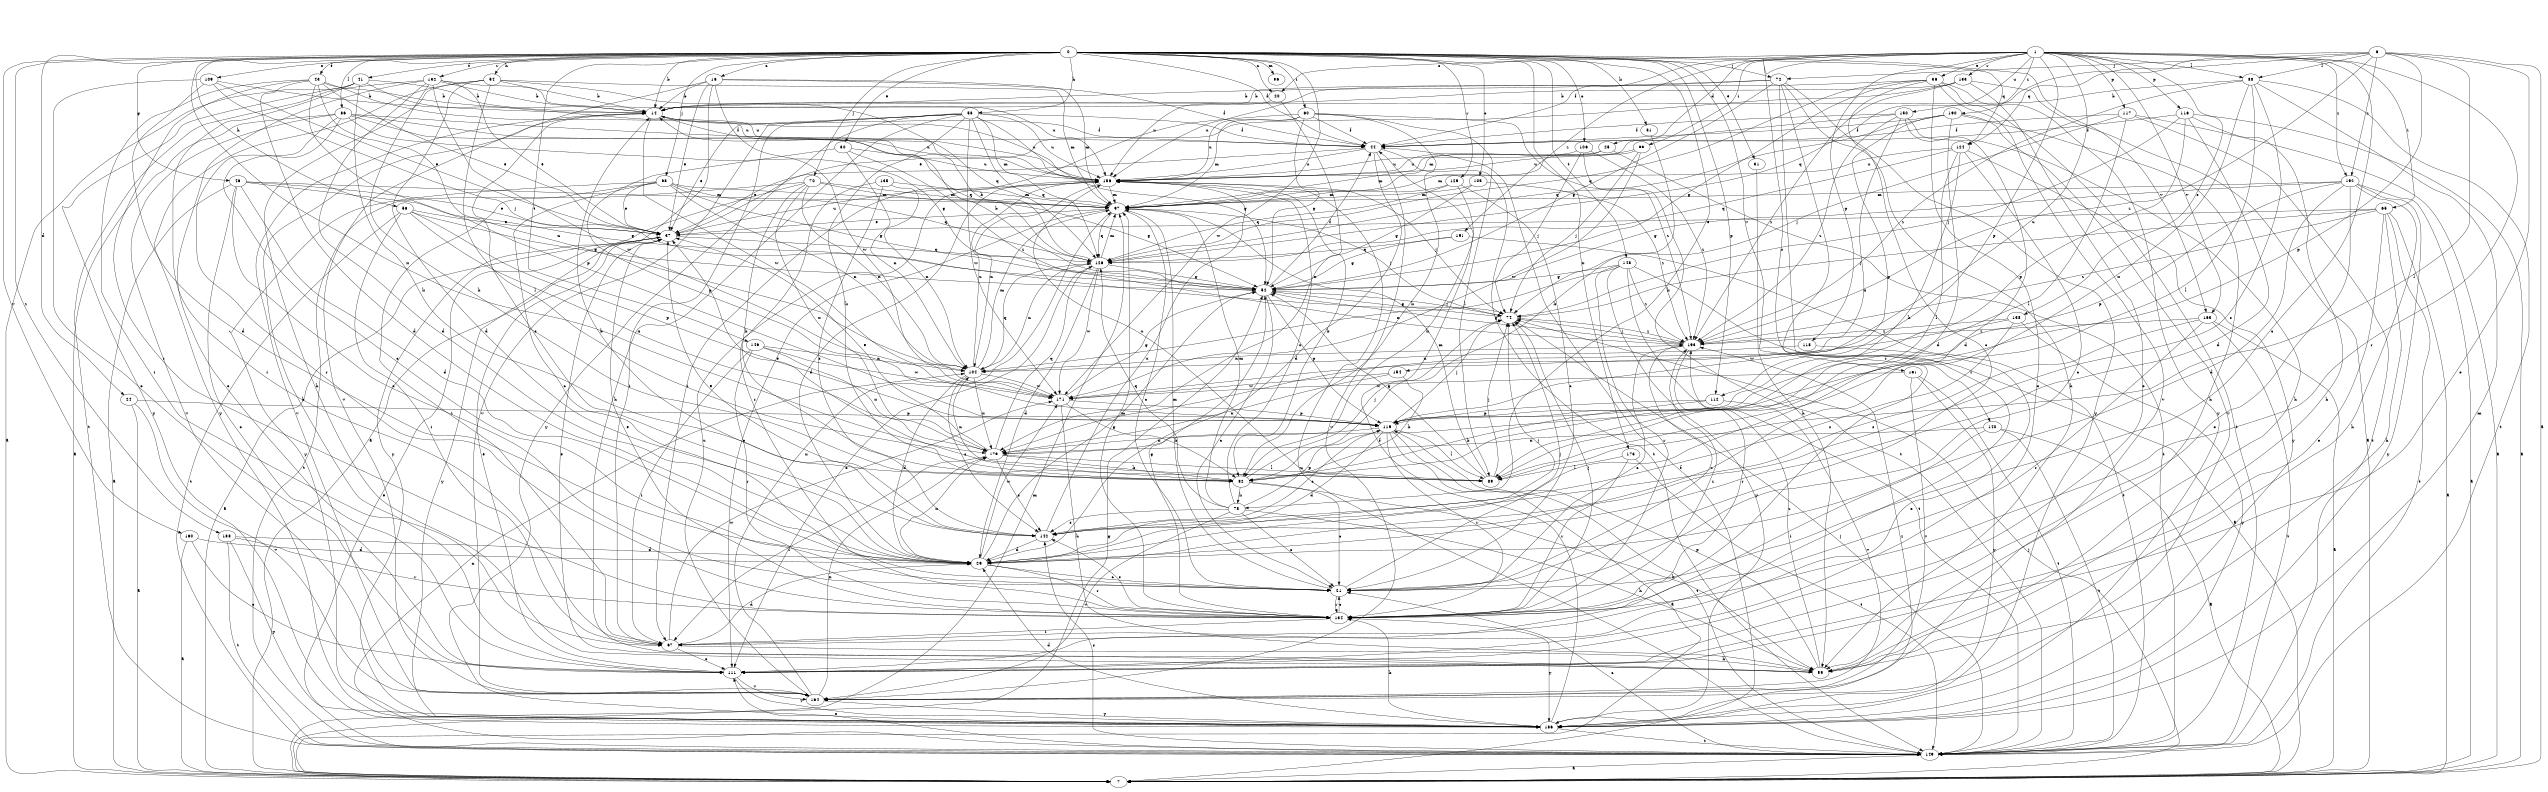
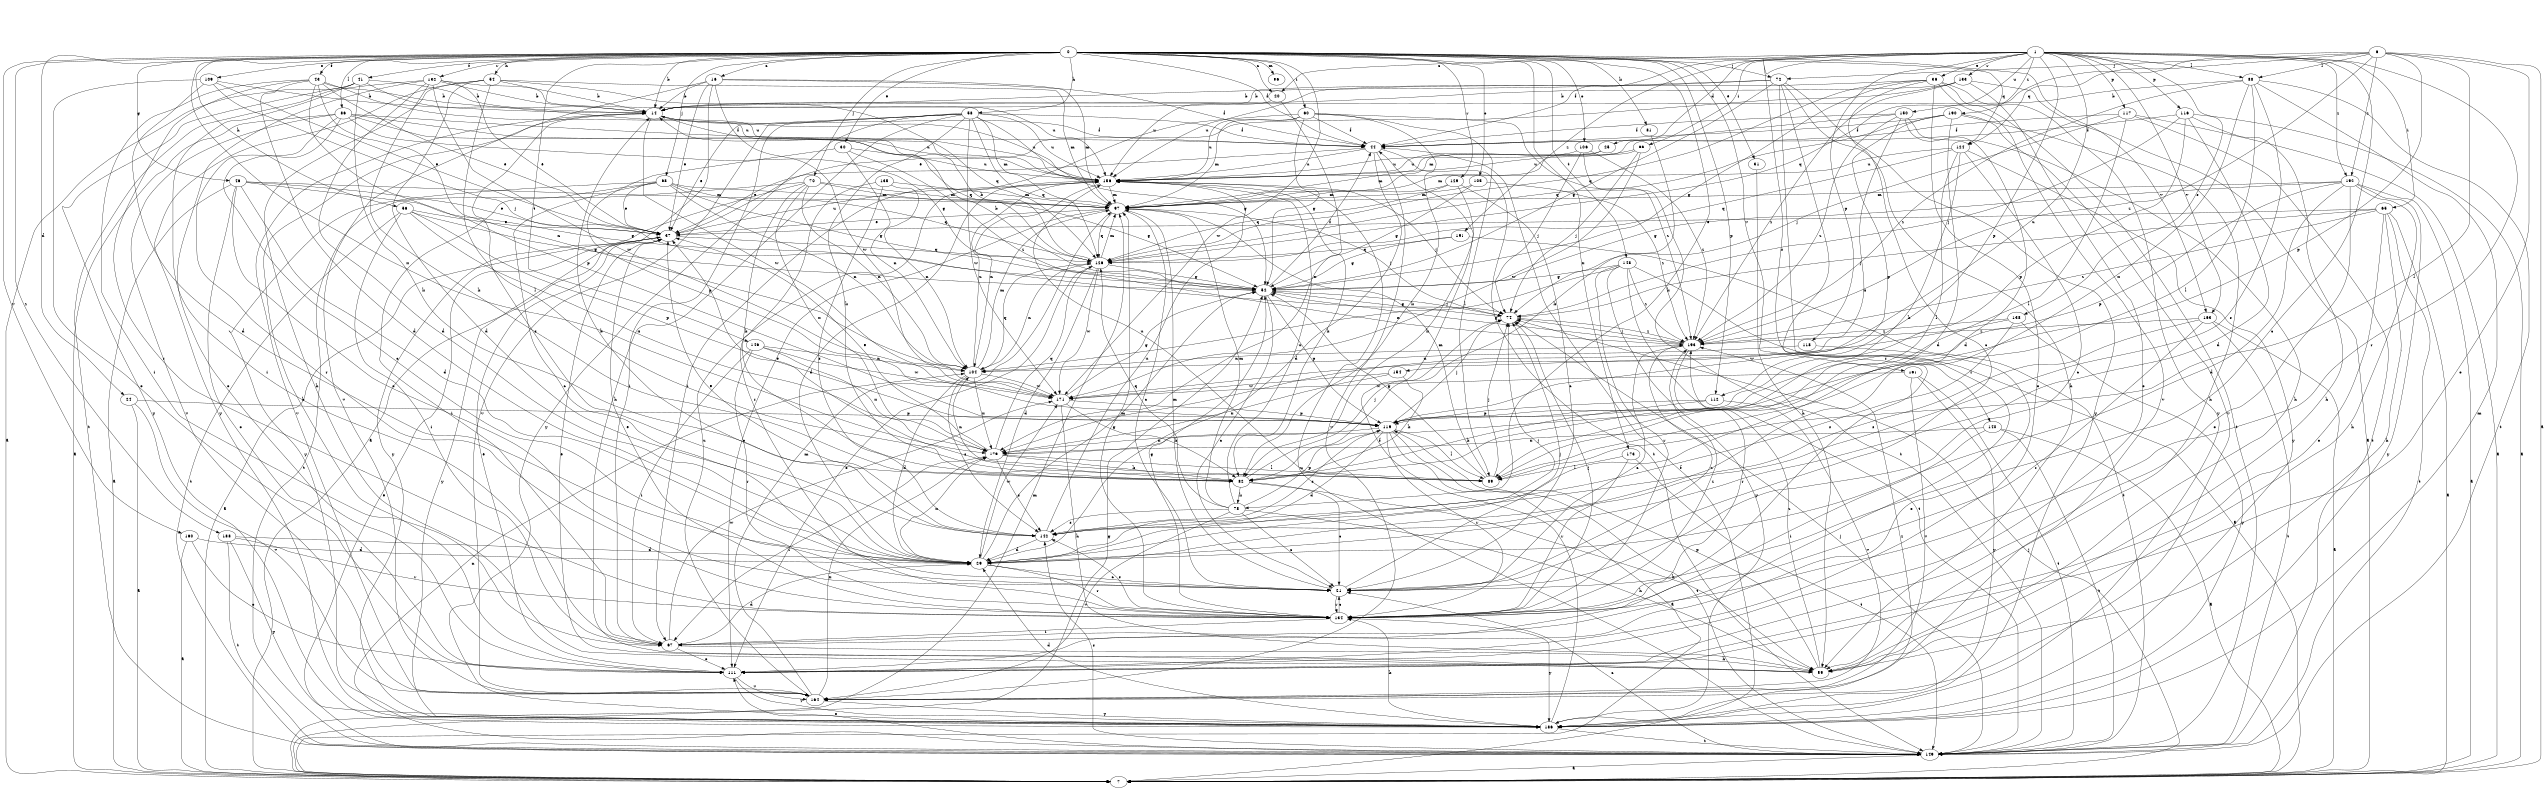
  strict digraph {
    0
    14
    16
    20
    24
    30
    31
    41
    43
    44
    46
    54
    56
    58
    60
    68
    70
    72
    78
    81
    86
    96
    105
    106
    109
    112
    124
    129
    132
    146
    148
    160
    161
    163
    171
    173
    179
    188
    142
    156
    164
    7
    97
    37
    119
    193
    104
    59
    186
    67
    82
    134
    29
    149
    21
    111
    52
    89
    126
    74
    135
    1
    25
    36
    65
    66
    88
    116
    117
    118
    133
    138
    140
    150
    154
    190
    191
    192
    6
    0 -> 14 [label=b]
    0 -> 16 [label=c]
    0 -> 20 [label=c]
    0 -> 24 [label=d]
    0 -> 30 [label=e]
    0 -> 31 [label=e]
    0 -> 41 [label=f]
    0 -> 43 [label=f]
    0 -> 44 [label=f]
    0 -> 46 [label=g]
    0 -> 54 [label=h]
    0 -> 56 [label=h]
    0 -> 58 [label=h]
    0 -> 60 [label=i]
    0 -> 68 [label=j]
    0 -> 70 [label=j]
    0 -> 72 [label=j]
    0 -> 78 [label=k]
    0 -> 81 [label=k]
    0 -> 86 [label=l]
    0 -> 96 [label=m]
    0 -> 105 [label=o]
    0 -> 106 [label=o]
    0 -> 109 [label=o]
    0 -> 112 [label=p]
    0 -> 124 [label=q]
    0 -> 129 [label=r]
    0 -> 132 [label=r]
    0 -> 146 [label=t]
    0 -> 148 [label=t]
    0 -> 160 [label=v]
    0 -> 161 [label=v]
    0 -> 163 [label=v]
    0 -> 171 [label=w]
    0 -> 173 [label=x]
    0 -> 179 [label=x]
    0 -> 188 [label=z]
    14 -> 44 [label=f]
    14 -> 171 [label=w]
    14 -> 142 [label=s]
    14 -> 156 [label=u]
    14 -> 164 [label=v]
    16 -> 14 [label=b]
    16 -> 44 [label=f]
    16 -> 171 [label=w]
    16 -> 164 [label=v]
    16 -> 7 [label=a]
    16 -> 97 [label=m]
    16 -> 37 [label=e]
    20 -> 179 [label=x]
    20 -> 156 [label=u]
    24 -> 164 [label=v]
    24 -> 7 [label=a]
    24 -> 119 [label=p]
    30 -> 156 [label=u]
    30 -> 119 [label=p]
    30 -> 193 [label=z]
    30 -> 104 [label=n]
    31 -> 59 [label=h]
    41 -> 14 [label=b]
    41 -> 156 [label=u]
    41 -> 7 [label=a]
    41 -> 186 [label=y]
    41 -> 67 [label=i]
    41 -> 82 [label=k]
    43 -> 14 [label=b]
    43 -> 156 [label=u]
    43 -> 37 [label=e]
    43 -> 119 [label=p]
    43 -> 104 [label=n]
    43 -> 67 [label=i]
    43 -> 134 [label=r]
    43 -> 29 [label=d]
    44 -> 156 [label=u]
    44 -> 164 [label=v]
    44 -> 37 [label=e]
    44 -> 29 [label=d]
    44 -> 149 [label=t]
    46 -> 7 [label=a]
    46 -> 97 [label=m]
    46 -> 37 [label=e]
    46 -> 29 [label=d]
    46 -> 21 [label=c]
    46 -> 111 [label=o]
    46 -> 52 [label=g]
    54 -> 14 [label=b]
    54 -> 97 [label=m]
    54 -> 59 [label=h]
    54 -> 186 [label=y]
    54 -> 29 [label=d]
    54 -> 89 [label=l]
    54 -> 126 [label=q]
    56 -> 179 [label=x]
    56 -> 37 [label=e]
    56 -> 119 [label=p]
    56 -> 67 [label=i]
    56 -> 149 [label=t]
    56 -> 52 [label=g]
    58 -> 44 [label=f]
    58 -> 171 [label=w]
    58 -> 156 [label=u]
    58 -> 164 [label=v]
    58 -> 97 [label=m]
    58 -> 37 [label=e]
    58 -> 59 [label=h]
    58 -> 186 [label=y]
    58 -> 67 [label=i]
    58 -> 82 [label=k]
    58 -> 52 [label=g]
    58 -> 126 [label=q]
    60 -> 44 [label=f]
    60 -> 156 [label=u]
    60 -> 97 [label=m]
    60 -> 193 [label=z]
    60 -> 67 [label=i]
    60 -> 82 [label=k]
    60 -> 52 [label=g]
    60 -> 89 [label=l]
    68 -> 97 [label=m]
    68 -> 37 [label=e]
    68 -> 104 [label=n]
    68 -> 186 [label=y]
    68 -> 67 [label=i]
    68 -> 21 [label=c]
    68 -> 52 [label=g]
    68 -> 126 [label=q]
    70 -> 179 [label=x]
    70 -> 97 [label=m]
    70 -> 104 [label=n]
    70 -> 186 [label=y]
    70 -> 82 [label=k]
    70 -> 149 [label=t]
    70 -> 52 [label=g]
    72 -> 14 [label=b]
    72 -> 156 [label=u]
    72 -> 59 [label=h]
    72 -> 186 [label=y]
    72 -> 67 [label=i]
    72 -> 134 [label=r]
    72 -> 52 [label=g]
    78 -> 142 [label=s]
    78 -> 156 [label=u]
    78 -> 164 [label=v]
    78 -> 97 [label=m]
    78 -> 119 [label=p]
    78 -> 59 [label=h]
    78 -> 21 [label=c]
    78 -> 126 [label=q]
    81 -> 82 [label=k]
    86 -> 44 [label=f]
    86 -> 156 [label=u]
    86 -> 164 [label=v]
    86 -> 7 [label=a]
    86 -> 134 [label=r]
    86 -> 21 [label=c]
    86 -> 52 [label=g]
    86 -> 126 [label=q]
    105 -> 97 [label=m]
    105 -> 193 [label=z]
    105 -> 52 [label=g]
    106 -> 156 [label=u]
    106 -> 193 [label=z]
    106 -> 149 [label=t]
    106 -> 74 [label=j]
    109 -> 14 [label=b]
    109 -> 37 [label=e]
    109 -> 29 [label=d]
    109 -> 111 [label=o]
    109 -> 74 [label=j]
    112 -> 164 [label=v]
    112 -> 119 [label=p]
    112 -> 82 [label=k]
    124 -> 156 [label=u]
    124 -> 186 [label=y]
    124 -> 82 [label=k]
    124 -> 21 [label=c]
    124 -> 89 [label=l]
    124 -> 126 [label=q]
    129 -> 97 [label=m]
    129 -> 82 [label=k]
    129 -> 21 [label=c]
    129 -> 126 [label=q]
    132 -> 14 [label=b]
    132 -> 171 [label=w]
    132 -> 156 [label=u]
    132 -> 37 [label=e]
    132 -> 82 [label=k]
    132 -> 29 [label=d]
    132 -> 149 [label=t]
    132 -> 111 [label=o]
    146 -> 171 [label=w]
    146 -> 179 [label=x]
    146 -> 104 [label=n]
    146 -> 67 [label=i]
    146 -> 134 [label=r]
    148 -> 7 [label=a]
    148 -> 193 [label=z]
    148 -> 104 [label=n]
    148 -> 186 [label=y]
    148 -> 134 [label=r]
    148 -> 149 [label=t]
    148 -> 52 [label=g]
    160 -> 7 [label=a]
    160 -> 29 [label=d]
    160 -> 111 [label=o]
    161 -> 171 [label=w]
    161 -> 164 [label=v]
    161 -> 186 [label=y]
    161 -> 149 [label=t]
    163 -> 142 [label=s]
    163 -> 7 [label=a]
    163 -> 193 [label=z]
    163 -> 134 [label=r]
    163 -> 149 [label=t]
    171 -> 119 [label=p]
    171 -> 59 [label=h]
    171 -> 82 [label=k]
    171 -> 52 [label=g]
    173 -> 134 [label=r]
    173 -> 149 [label=t]
    173 -> 89 [label=l]
    179 -> 142 [label=s]
    179 -> 37 [label=e]
    179 -> 67 [label=i]
    179 -> 82 [label=k]
    179 -> 89 [label=l]
    179 -> 126 [label=q]
    188 -> 186 [label=y]
    188 -> 134 [label=r]
    188 -> 29 [label=d]
    188 -> 149 [label=t]
    142 -> 14 [label=b]
    142 -> 156 [label=u]
    142 -> 37 [label=e]
    142 -> 29 [label=d]
    156 -> 97 [label=m]
    156 -> 104 [label=n]
    156 -> 82 [label=k]
    156 -> 29 [label=d]
    156 -> 74 [label=j]
    164 -> 179 [label=x]
    164 -> 156 [label=u]
-   164 -> 97 [label=x]
+   164 -> 97 [label=m]
    164 -> 186 [label=y]
    7 -> 44 [label=f]
    7 -> 97 [label=m]
    7 -> 52 [label=g]
    7 -> 74 [label=j]
    97 -> 37 [label=e]
    97 -> 21 [label=c]
    97 -> 111 [label=o]
    97 -> 126 [label=q]
    97 -> 74 [label=j]
    37 -> 156 [label=u]
    37 -> 7 [label=a]
    37 -> 186 [label=y]
    37 -> 126 [label=q]
    119 -> 179 [label=x]
    119 -> 142 [label=s]
    119 -> 7 [label=a]
    119 -> 134 [label=r]
    119 -> 29 [label=d]
    119 -> 149 [label=t]
    119 -> 89 [label=l]
    119 -> 74 [label=j]
    193 -> 104 [label=n]
    193 -> 134 [label=r]
    193 -> 21 [label=c]
    193 -> 52 [label=g]
    193 -> 74 [label=j]
    104 -> 171 [label=w]
    104 -> 179 [label=x]
    104 -> 142 [label=s]
    104 -> 156 [label=u]
    104 -> 97 [label=m]
    104 -> 29 [label=d]
    104 -> 126 [label=q]
    59 -> 37 [label=e]
    59 -> 119 [label=p]
    59 -> 193 [label=z]
    186 -> 44 [label=f]
    186 -> 193 [label=z]
    186 -> 134 [label=k]
    186 -> 29 [label=d]
    186 -> 149 [label=t]
    67 -> 171 [label=w]
    67 -> 59 [label=h]
    67 -> 29 [label=d]
    67 -> 111 [label=o]
    82 -> 78 [label=k]
    82 -> 104 [label=n]
    82 -> 59 [label=h]
    82 -> 21 [label=c]
    82 -> 74 [label=j]
    134 -> 142 [label=s]
    134 -> 97 [label=m]
    134 -> 37 [label=e]
    134 -> 193 [label=z]
    134 -> 186 [label=y]
    134 -> 67 [label=i]
    134 -> 21 [label=c]
    134 -> 52 [label=g]
    134 -> 74 [label=j]
    29 -> 171 [label=w]
    29 -> 179 [label=x]
    29 -> 134 [label=r]
    29 -> 21 [label=c]
    29 -> 52 [label=g]
    29 -> 74 [label=j]
    149 -> 142 [label=s]
    149 -> 156 [label=u]
    149 -> 7 [label=a]
    149 -> 37 [label=e]
    149 -> 104 [label=n]
    149 -> 21 [label=c]
    149 -> 111 [label=o]
    149 -> 74 [label=j]
    21 -> 97 [label=m]
    21 -> 193 [label=z]
    21 -> 134 [label=r]
    21 -> 74 [label=j]
    111 -> 14 [label=b]
    111 -> 164 [label=v]
    111 -> 37 [label=e]
    111 -> 186 [label=y]
    52 -> 14 [label=b]
    52 -> 44 [label=f]
    52 -> 119 [label=p]
    52 -> 21 [label=c]
    52 -> 74 [label=j]
    89 -> 156 [label=u]
    89 -> 97 [label=m]
    89 -> 37 [label=e]
    89 -> 52 [label=g]
    89 -> 74 [label=j]
    126 -> 14 [label=b]
    126 -> 171 [label=w]
    126 -> 97 [label=m]
    126 -> 104 [label=n]
    126 -> 29 [label=d]
    126 -> 111 [label=o]
    126 -> 52 [label=g]
    74 -> 193 [label=z]
    74 -> 52 [label=g]
    135 -> 142 [label=s]
    135 -> 97 [label=m]
    135 -> 104 [label=n]
    135 -> 134 [label=r]
    1 -> 20 [label=c]
    1 -> 44 [label=f]
    1 -> 112 [label=p]
    1 -> 163 [label=v]
    1 -> 134 [label=r]
    1 -> 21 [label=c]
    1 -> 25 [label=d]
    1 -> 36 [label=e]
    1 -> 65 [label=i]
    1 -> 66 [label=i]
    1 -> 88 [label=l]
    1 -> 116 [label=p]
    1 -> 117 [label=p]
    1 -> 118 [label=p]
    1 -> 133 [label=r]
    1 -> 138 [label=s]
    1 -> 140 [label=s]
    1 -> 150 [label=u]
    1 -> 154 [label=u]
    1 -> 190 [label=z]
    1 -> 191 [label=z]
    1 -> 192 [label=z]
    25 -> 156 [label=u]
    25 -> 97 [label=m]
-   25 -> 149 [label=t]
    36 -> 14 [label=b]
    36 -> 164 [label=v]
    36 -> 186 [label=y]
    36 -> 149 [label=t]
    36 -> 21 [label=c]
    36 -> 111 [label=o]
    36 -> 52 [label=g]
    36 -> 126 [label=q]
    65 -> 7 [label=a]
    65 -> 37 [label=e]
    65 -> 193 [label=z]
    65 -> 59 [label=h]
    65 -> 149 [label=t]
    65 -> 111 [label=o]
    65 -> 74 [label=j]
    66 -> 171 [label=w]
    66 -> 156 [label=u]
    66 -> 97 [label=m]
    66 -> 74 [label=j]
    88 -> 14 [label=b]
    88 -> 179 [label=x]
    88 -> 142 [label=s]
    88 -> 193 [label=z]
    88 -> 186 [label=m]
    88 -> 149 [label=t]
    88 -> 89 [label=l]
    116 -> 44 [label=f]
    116 -> 7 [label=a]
    116 -> 119 [label=p]
    116 -> 59 [label=h]
    116 -> 29 [label=d]
    116 -> 74 [label=j]
    117 -> 44 [label=f]
    117 -> 7 [label=a]
    117 -> 149 [label=t]
    117 -> 89 [label=l]
    117 -> 74 [label=j]
    118 -> 104 [label=n]
    118 -> 111 [label=o]
    133 -> 14 [label=b]
    133 -> 7 [label=a]
    133 -> 37 [label=e]
    133 -> 193 [label=z]
    133 -> 111 [label=o]
    138 -> 171 [label=w]
    138 -> 142 [label=s]
    138 -> 193 [label=z]
    138 -> 186 [label=y]
    140 -> 179 [label=x]
    140 -> 7 [label=a]
    140 -> 67 [label=i]
    140 -> 149 [label=t]
    150 -> 44 [label=f]
    150 -> 179 [label=x]
    150 -> 97 [label=m]
    150 -> 193 [label=z]
    150 -> 59 [label=h]
    150 -> 29 [label=d]
    154 -> 171 [label=w]
    154 -> 179 [label=x]
    154 -> 82 [label=k]
    190 -> 44 [label=f]
    190 -> 164 [label=v]
    190 -> 119 [label=p]
    190 -> 59 [label=h]
    190 -> 29 [label=d]
    190 -> 126 [label=q]
    191 -> 149 [label=t]
    191 -> 52 [label=g]
    191 -> 126 [label=q]
    192 -> 7 [label=a]
    192 -> 97 [label=m]
    192 -> 119 [label=p]
    192 -> 59 [label=h]
    192 -> 186 [label=y]
    192 -> 29 [label=d]
    192 -> 111 [label=o]
    192 -> 52 [label=g]
    6 -> 72 [label=j]
    6 -> 124 [label=q]
    6 -> 7 [label=a]
    6 -> 119 [label=p]
    6 -> 193 [label=z]
    6 -> 111 [label=o]
    6 -> 89 [label=l]
    6 -> 126 [label=q]
    6 -> 88 [label=l]
    6 -> 192 [label=z]
  }
